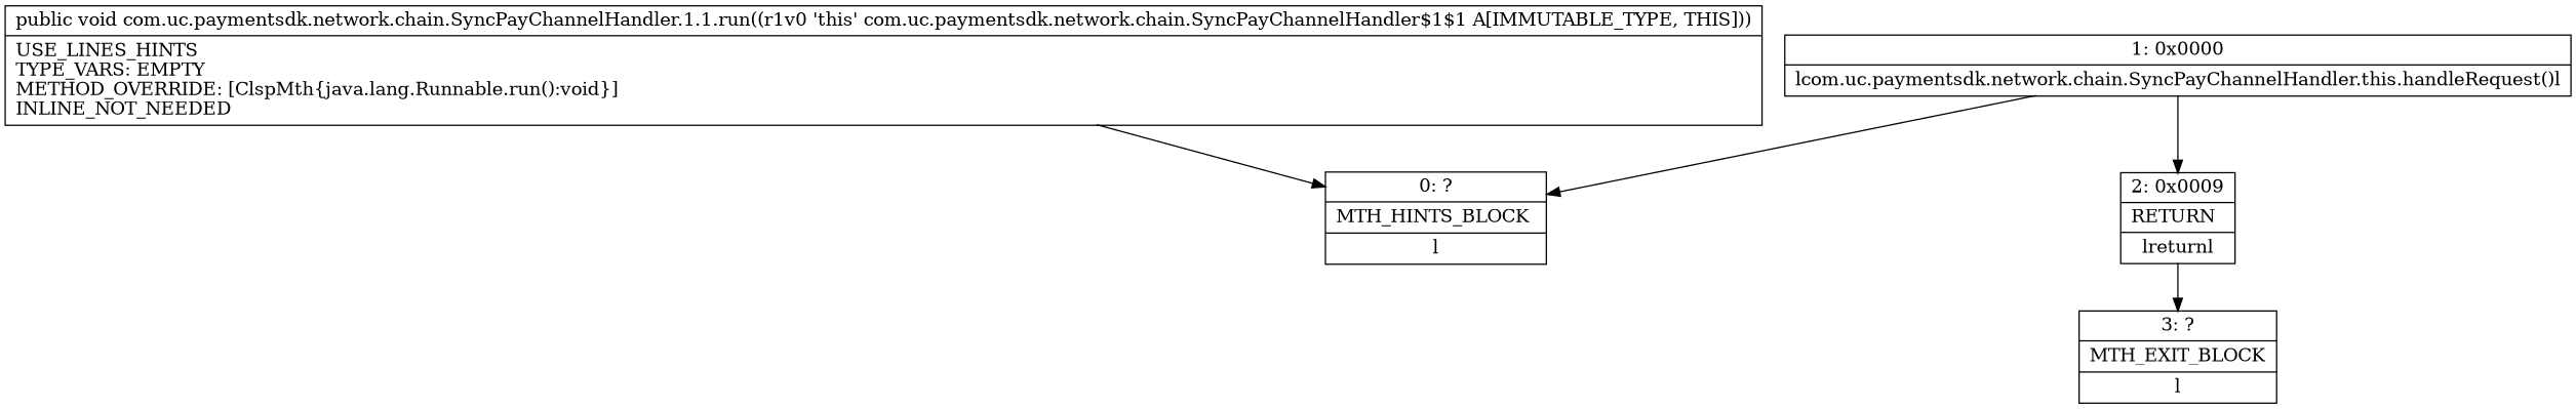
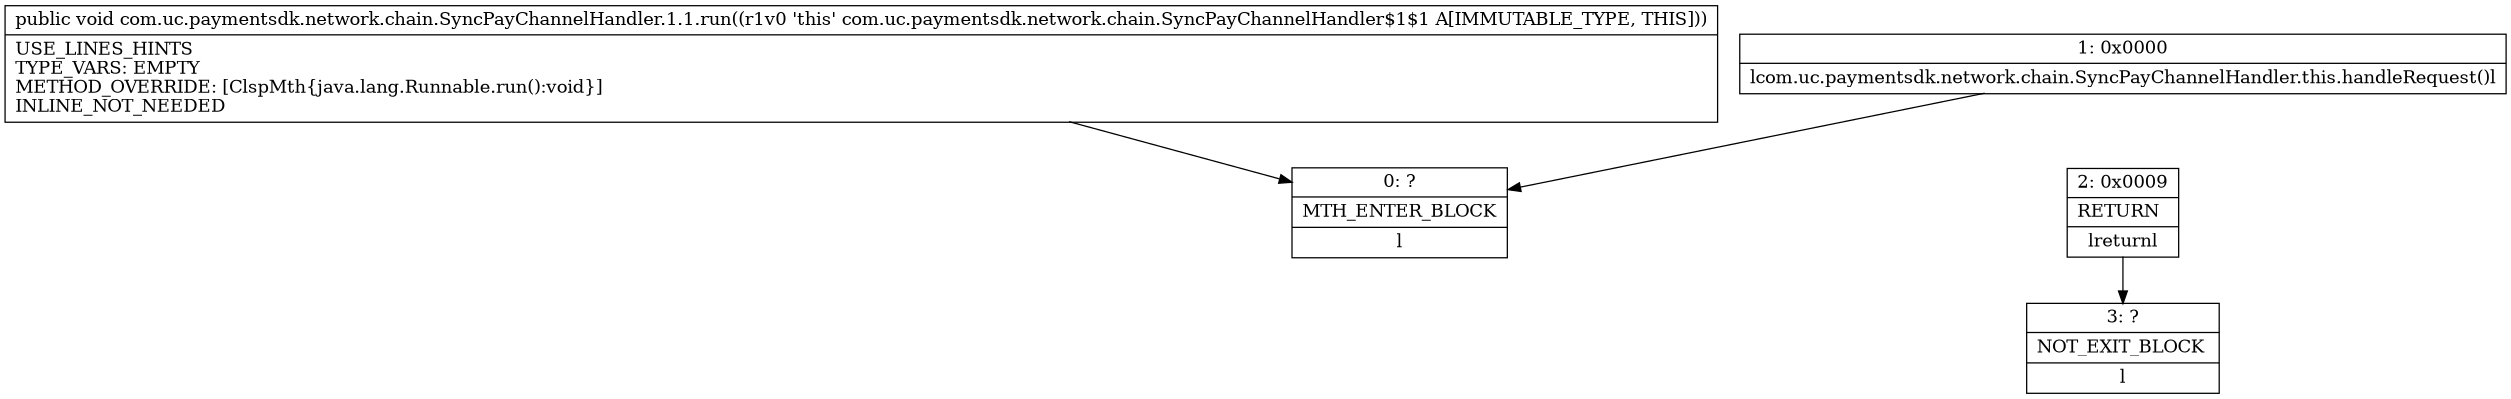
  digraph {
    node [shape=record]
-   n1 [label="{0\:\ ?|MTH_HINTS_BLOCK\l|l}"]
+   n1 [label="{0\:\ ?|MTH_ENTER_BLOCK\l|l}"]
    n2 [label="{1\:\ 0x0000|lcom.uc.paymentsdk.network.chain.SyncPayChannelHandler.this.handleRequest()l}"]
    n3 [label="{2\:\ 0x0009|RETURN\l|lreturnl}"]
-   n4 [label="{3\:\ ?|MTH_EXIT_BLOCK\l|l}"]
+   n4 [label="{3\:\ ?|NOT_EXIT_BLOCK\l|l}"]
    n5 [label="{public void com.uc.paymentsdk.network.chain.SyncPayChannelHandler.1.1.run((r1v0 'this' com.uc.paymentsdk.network.chain.SyncPayChannelHandler$1$1 A[IMMUTABLE_TYPE, THIS]))  | USE_LINES_HINTS\lTYPE_VARS: EMPTY\lMETHOD_OVERRIDE: [ClspMth\{java.lang.Runnable.run():void\}]\lINLINE_NOT_NEEDED\l}"]
    n2 -> n1
-   n2 -> n3
    n3 -> n4
    n5 -> n1
  }
